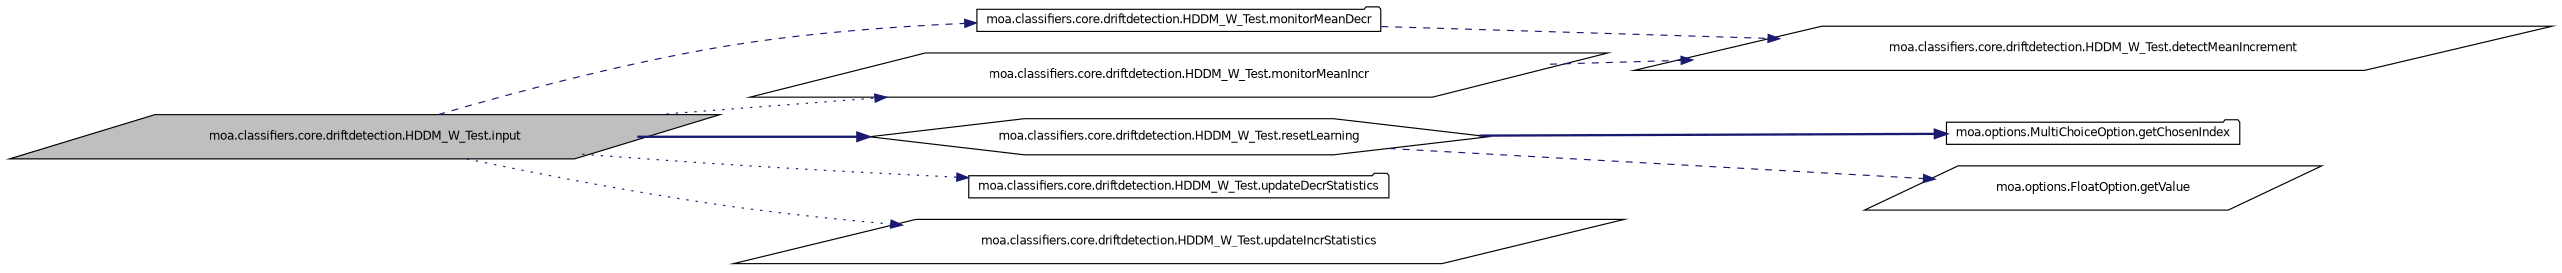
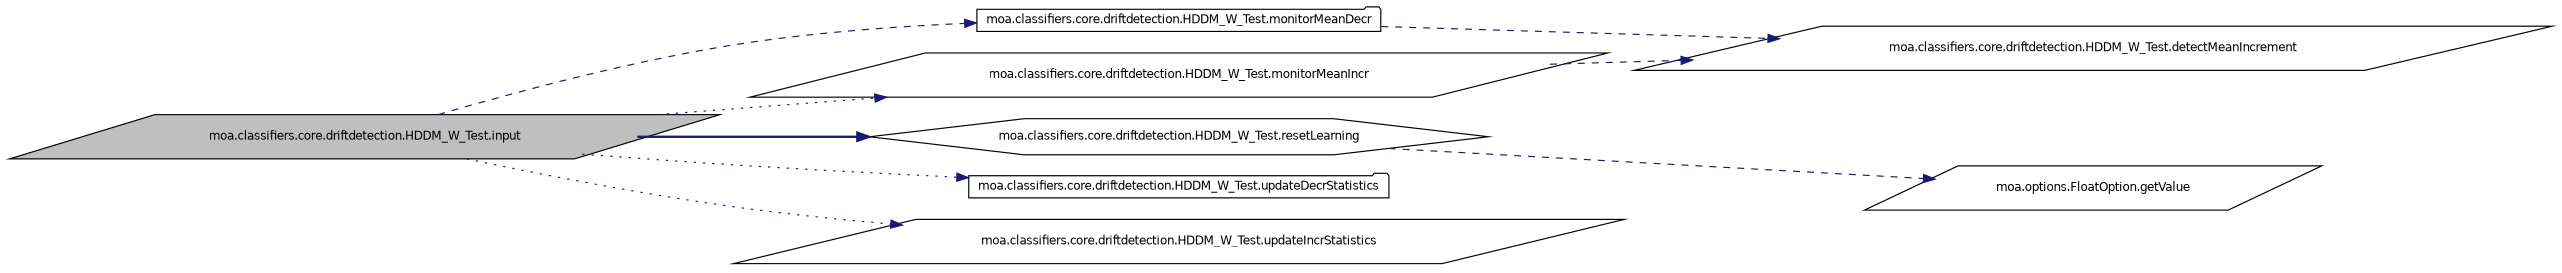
  digraph {
    rankdir=LR
    node [color=black fillcolor=white fontname=Helvetica fontsize=10 shape=parallelogram style=filled]
    edge [color=midnightblue fontname=Helvetica fontsize=10 labelfontname=Helvetica labelfontsize=10 style=dashed]
    n1 [fillcolor=grey75 fontcolor=black height=0.2 label="moa.classifiers.core.driftdetection.HDDM_W_Test.input" width=0.4]
    n2 [height=0.2 label="moa.classifiers.core.driftdetection.HDDM_W_Test.monitorMeanDecr" shape=folder width=0.4]
    n3 [height=0.2 label="moa.classifiers.core.driftdetection.HDDM_W_Test.monitorMeanIncr" width=0.4]
    n4 [height=0.2 label="moa.classifiers.core.driftdetection.HDDM_W_Test.resetLearning" shape=hexagon width=0.4]
    n5 [height=0.2 label="moa.classifiers.core.driftdetection.HDDM_W_Test.updateDecrStatistics" shape=folder width=0.4]
    n6 [height=0.2 label="moa.classifiers.core.driftdetection.HDDM_W_Test.updateIncrStatistics" width=0.4]
    n7 [height=0.2 label="moa.classifiers.core.driftdetection.HDDM_W_Test.detectMeanIncrement" width=0.4]
-   n8 [height=0.2 label="moa.options.MultiChoiceOption.getChosenIndex" shape=folder width=0.4]
    n9 [height=0.2 label="moa.options.FloatOption.getValue" width=0.4]
    n1 -> n2
    n1 -> n3 [style=dotted]
    n1 -> n4 [style=bold]
    n1 -> n5 [style=dotted]
    n1 -> n6 [style=dotted]
    n2 -> n7
    n3 -> n7
-   n4 -> n8 [style=bold]
    n4 -> n9
  }
